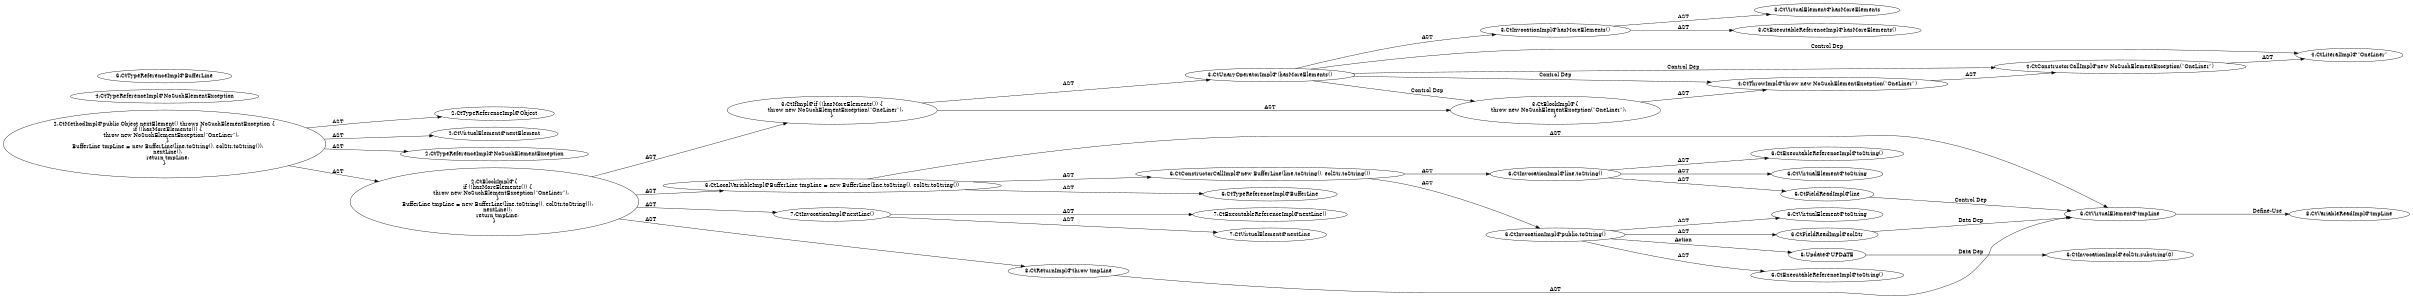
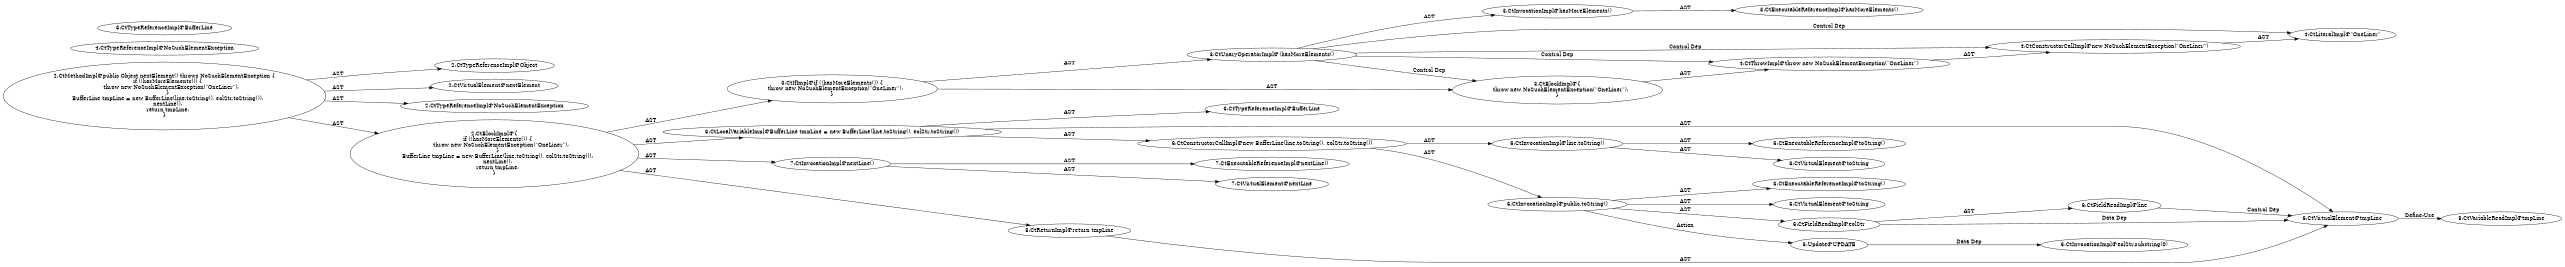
  digraph {
    rankdir=LR
    node [shape=ellipse]
    n1 [label="2:CtTypeReferenceImpl@Object"]
    n2 [label="2:CtVirtualElement@nextElement"]
    n3 [label="2:CtTypeReferenceImpl@NoSuchElementException"]
    n4 [label="3:CtExecutableReferenceImpl@hasMoreElements()"]
-   n5 [label="3:CtVirtualElement@hasMoreElements"]
    n6 [label="3:CtInvocationImpl@hasMoreElements()"]
    n7 [label="3:CtUnaryOperatorImpl@!hasMoreElements()"]
    n8 [label="4:CtLiteralImpl@\"OneLiner\""]
    n9 [label="4:CtConstructorCallImpl@new NoSuchElementException(\"OneLiner\")"]
    n10 [label="4:CtThrowImpl@throw new NoSuchElementException(\"OneLiner\")"]
    n11 [label="3:CtBlockImpl@\{\n    throw new NoSuchElementException(\"OneLiner\");\n\}"]
    n12 [label="4:CtTypeReferenceImpl@NoSuchElementException"]
    n13 [label="3:CtIfImpl@if (!hasMoreElements()) \{\n    throw new NoSuchElementException(\"OneLiner\");\n\}"]
    n14 [label="6:CtTypeReferenceImpl@BufferLine"]
    n15 [label="6:CtTypeReferenceImpl@BufferLine"]
    n16 [label="6:CtExecutableReferenceImpl@toString()"]
    n17 [label="6:CtVirtualElement@toString"]
    n18 [label="6:CtFieldReadImpl@line"]
    n19 [label="6:CtVirtualElement@tmpLine"]
    n20 [label="8:CtVariableReadImpl@tmpLine"]
    n21 [label="6:CtInvocationImpl@line.toString()"]
    n22 [label="6:CtExecutableReferenceImpl@toString()"]
    n23 [label="6:CtVirtualElement@toString"]
    n24 [label="6:CtFieldReadImpl@eolStr"]
    n25 [label="6:CtInvocationImpl@public.toString()"]
    n26 [label="6:Update@UPDATE"]
    n27 [label="6:CtInvocationImpl@eolStr.substring(0)"]
    n28 [label="6:CtConstructorCallImpl@new BufferLine(line.toString(), eolStr.toString())"]
    n29 [label="6:CtLocalVariableImpl@BufferLine tmpLine = new BufferLine(line.toString(), eolStr.toString())"]
    n30 [label="7:CtExecutableReferenceImpl@nextLine()"]
    n31 [label="7:CtVirtualElement@nextLine"]
    n32 [label="7:CtInvocationImpl@nextLine()"]
-   n33 [label="8:CtReturnImpl@throw tmpLine"]
+   n33 [label="8:CtReturnImpl@return tmpLine"]
    n34 [label="2:CtBlockImpl@\{\n    if (!hasMoreElements()) \{\n        throw new NoSuchElementException(\"OneLiner\");\n    \}\n    BufferLine tmpLine = new BufferLine(line.toString(), eolStr.toString());\n    nextLine();\n    return tmpLine;\n\}"]
    n35 [label="2:CtMethodImpl@public Object nextElement() throws NoSuchElementException \{\n    if (!hasMoreElements()) \{\n        throw new NoSuchElementException(\"OneLiner\");\n    \}\n    BufferLine tmpLine = new BufferLine(line.toString(), eolStr.toString());\n    nextLine();\n    return tmpLine;\n\}"]
    n6 -> n4 [label=AST]
-   n6 -> n5 [label=AST]
    n7 -> n6 [label=AST]
    n7 -> n8 [label="Control Dep"]
    n7 -> n9 [label="Control Dep"]
    n7 -> n10 [label="Control Dep"]
    n7 -> n11 [label="Control Dep"]
    n9 -> n8 [label=AST]
    n10 -> n9 [label=AST]
    n11 -> n10 [label=AST]
    n13 -> n7 [label=AST]
    n13 -> n11 [label=AST]
    n18 -> n19 [label="Control Dep"]
    n19 -> n20 [label="Define-Use"]
    n21 -> n16 [label=AST]
    n21 -> n17 [label=AST]
-   n21 -> n18 [label=AST]
+   n24 -> n18 [label=AST]
    n24 -> n19 [label="Data Dep"]
    n25 -> n22 [label=AST]
    n25 -> n23 [label=AST]
    n25 -> n24 [label=AST]
    n25 -> n26 [label=Action]
    n26 -> n27 [label="Data Dep"]
    n28 -> n21 [label=AST]
    n28 -> n25 [label=AST]
    n29 -> n14 [label=AST]
    n29 -> n19 [label=AST]
    n29 -> n28 [label=AST]
    n32 -> n30 [label=AST]
    n32 -> n31 [label=AST]
    n33 -> n19 [label=AST]
    n34 -> n13 [label=AST]
    n34 -> n29 [label=AST]
    n34 -> n32 [label=AST]
    n34 -> n33 [label=AST]
    n35 -> n1 [label=AST]
    n35 -> n2 [label=AST]
    n35 -> n3 [label=AST]
    n35 -> n34 [label=AST]
  }
